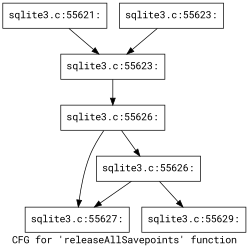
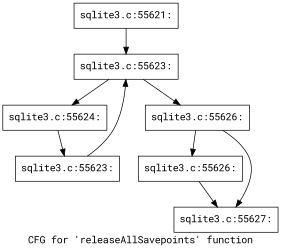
  digraph {
    fontname="Roboto Mono"
    label="CFG for 'releaseAllSavepoints' function"
    node [fontname="Roboto Mono" shape=record]
    edge [fontname="Roboto Mono"]
    n1 [label="{sqlite3.c:55621:}"]
    n2 [label="{sqlite3.c:55623:}"]
+   n3 [label="{sqlite3.c:55624:}"]
    n4 [label="{sqlite3.c:55626:}"]
    n5 [label="{sqlite3.c:55623:}"]
    n6 [label="{sqlite3.c:55626:}"]
    n7 [label="{sqlite3.c:55627:}"]
-   n8 [label="{sqlite3.c:55629:}"]
    n1 -> n2
+   n2 -> n3
    n2 -> n4
+   n3 -> n5
    n4 -> n6
    n4 -> n7
    n5 -> n2
    n6 -> n7
-   n6 -> n8
  }
